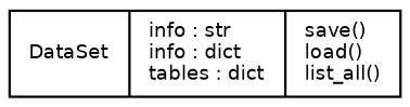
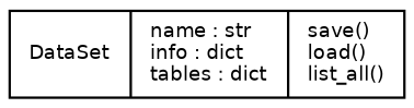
  digraph {
    fontname="Bitstream Vera Sans"
    fontsize=8
    rankdir=LR
-   n1 [fontname="Bitstream Vera Sans" fontsize=8 label="{DataSet|info : str\linfo : dict\ltables : dict\l|save()\lload()\llist_all()\l}" shape=record]
+   n1 [fontname="Bitstream Vera Sans" fontsize=8 label="{DataSet|name : str\linfo : dict\ltables : dict\l|save()\lload()\llist_all()\l}" shape=record]
  }
